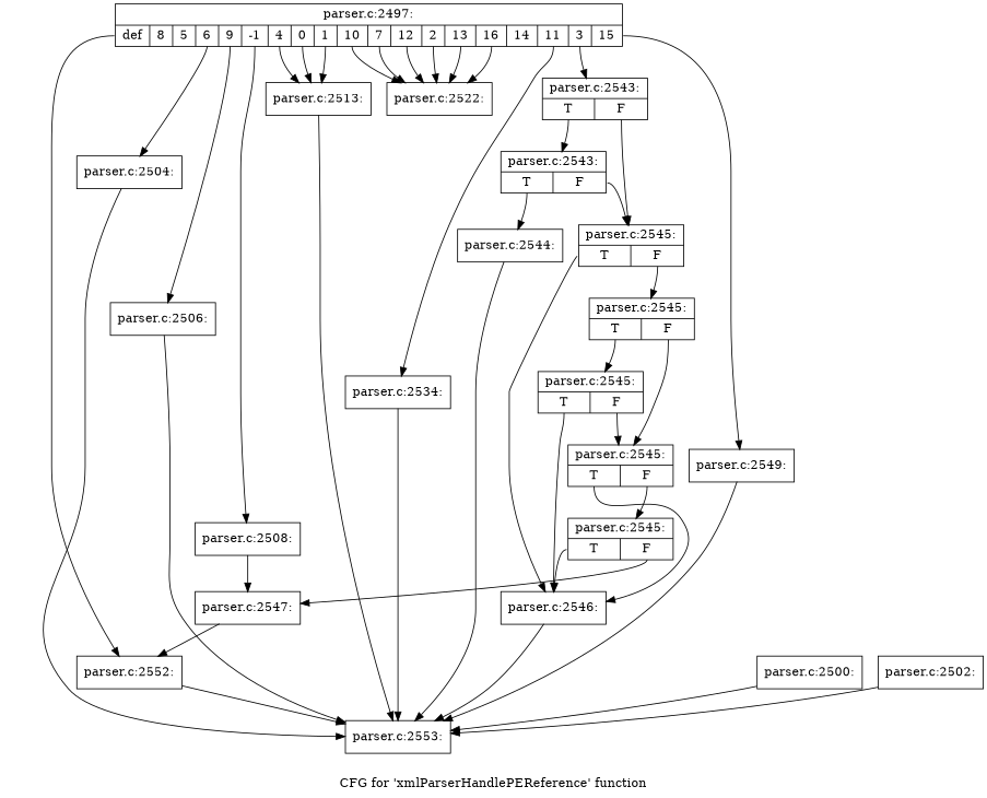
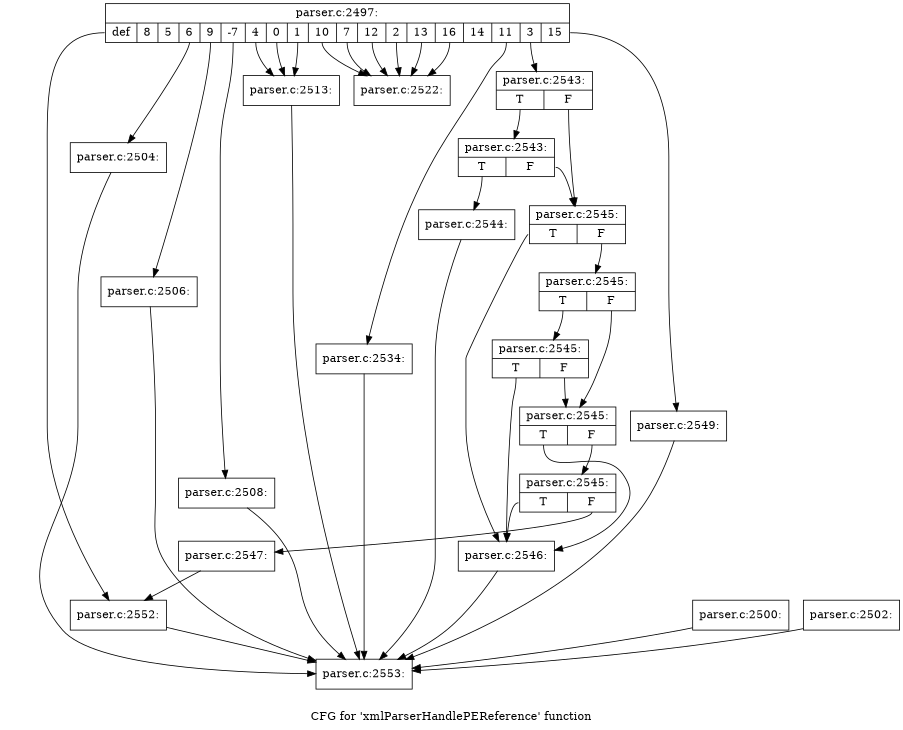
  digraph {
    label="CFG for 'xmlParserHandlePEReference' function"
    node [shape=record]
-   n1 [label="{parser.c:2497:|{<s0>def|<s1>8|<s2>5|<s3>6|<s4>9|<s5>-1|<s6>4|<s7>0|<s8>1|<s9>10|<s10>7|<s11>12|<s12>2|<s13>13|<s14>16|<s15>14|<s16>11|<s17>3|<s18>15}}"]
+   n1 [label="{parser.c:2497:|{<s0>def|<s1>8|<s2>5|<s3>6|<s4>9|<s5>-7|<s6>4|<s7>0|<s8>1|<s9>10|<s10>7|<s11>12|<s12>2|<s13>13|<s14>16|<s15>14|<s16>11|<s17>3|<s18>15}}"]
    n2 [label="{parser.c:2552:}"]
    n3 [label="{parser.c:2504:}"]
    n4 [label="{parser.c:2506:}"]
    n5 [label="{parser.c:2508:}"]
    n6 [label="{parser.c:2513:}"]
    n7 [label="{parser.c:2522:}"]
    n8 [label="{parser.c:2534:}"]
    n9 [label="{parser.c:2543:|{<s0>T|<s1>F}}"]
    n10 [label="{parser.c:2549:}"]
    n11 [label="{parser.c:2553:}"]
    n12 [label="{parser.c:2500:}"]
    n13 [label="{parser.c:2502:}"]
    n14 [label="{parser.c:2543:|{<s0>T|<s1>F}}"]
    n15 [label="{parser.c:2545:|{<s0>T|<s1>F}}"]
    n16 [label="{parser.c:2544:}"]
    n17 [label="{parser.c:2546:}"]
    n18 [label="{parser.c:2545:|{<s0>T|<s1>F}}"]
    n19 [label="{parser.c:2545:|{<s0>T|<s1>F}}"]
    n20 [label="{parser.c:2545:|{<s0>T|<s1>F}}"]
    n21 [label="{parser.c:2545:|{<s0>T|<s1>F}}"]
    n22 [label="{parser.c:2547:}"]
    n1 -> n2 [tailport=s0]
    n1 -> n3 [tailport=s3]
    n1 -> n4 [tailport=s4]
    n1 -> n5 [tailport=s5]
    n1 -> n6 [tailport=s6]
    n1 -> n6 [tailport=s7]
    n1 -> n6 [tailport=s8]
    n1 -> n7 [tailport=s9]
    n1 -> n7 [tailport=s10]
    n1 -> n7 [tailport=s11]
    n1 -> n7 [tailport=s12]
    n1 -> n7 [tailport=s13]
    n1 -> n7 [tailport=s14]
    n1 -> n8 [tailport=s16]
    n1 -> n9 [tailport=s17]
    n1 -> n10 [tailport=s18]
    n2 -> n11
    n3 -> n11
    n4 -> n11
-   n5 -> n22
+   n5 -> n11
    n6 -> n11
    n8 -> n11
    n9 -> n14 [tailport=s0]
    n9 -> n15 [tailport=s1]
    n10 -> n11
    n12 -> n11
    n13 -> n11
    n14 -> n15 [tailport=s1]
    n14 -> n16 [tailport=s0]
    n15 -> n17 [tailport=s0]
    n15 -> n18 [tailport=s1]
    n16 -> n11
    n17 -> n11
    n18 -> n19 [tailport=s0]
    n18 -> n20 [tailport=s1]
    n19 -> n17 [tailport=s0]
    n19 -> n20 [tailport=s1]
    n20 -> n17 [tailport=s0]
    n20 -> n21 [tailport=s1]
    n21 -> n17 [tailport=s0]
    n21 -> n22 [tailport=s1]
    n22 -> n2
  }
